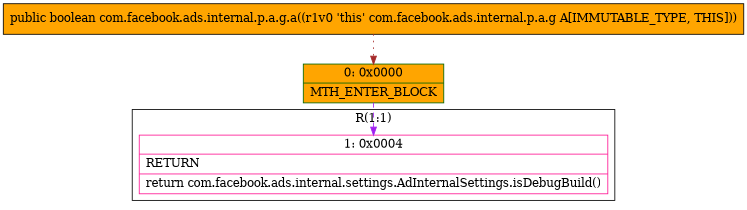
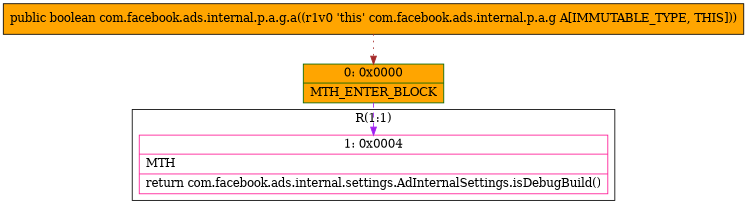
  digraph {
    node [shape=record style=filled fillcolor=orange]
-   n1 [color=deeppink label="{1\:\ 0x0004|RETURN\l|return com.facebook.ads.internal.settings.AdInternalSettings.isDebugBuild()\l}" fillcolor=white]
+   n1 [color=deeppink label="{1\:\ 0x0004|MTH\l|return com.facebook.ads.internal.settings.AdInternalSettings.isDebugBuild()\l}" fillcolor=white]
    n2 [color=darkgreen label="{0\:\ 0x0000|MTH_ENTER_BLOCK\l}"]
    n3 [label="{public boolean com.facebook.ads.internal.p.a.g.a((r1v0 'this' com.facebook.ads.internal.p.a.g A[IMMUTABLE_TYPE, THIS])) }" color=black]
    subgraph cluster_1 {
      label="R(1:1)"
      n1
    }
    n2 -> n1 [color=purple style=dashed]
    n3 -> n2 [color=brown style=dotted]
  }
